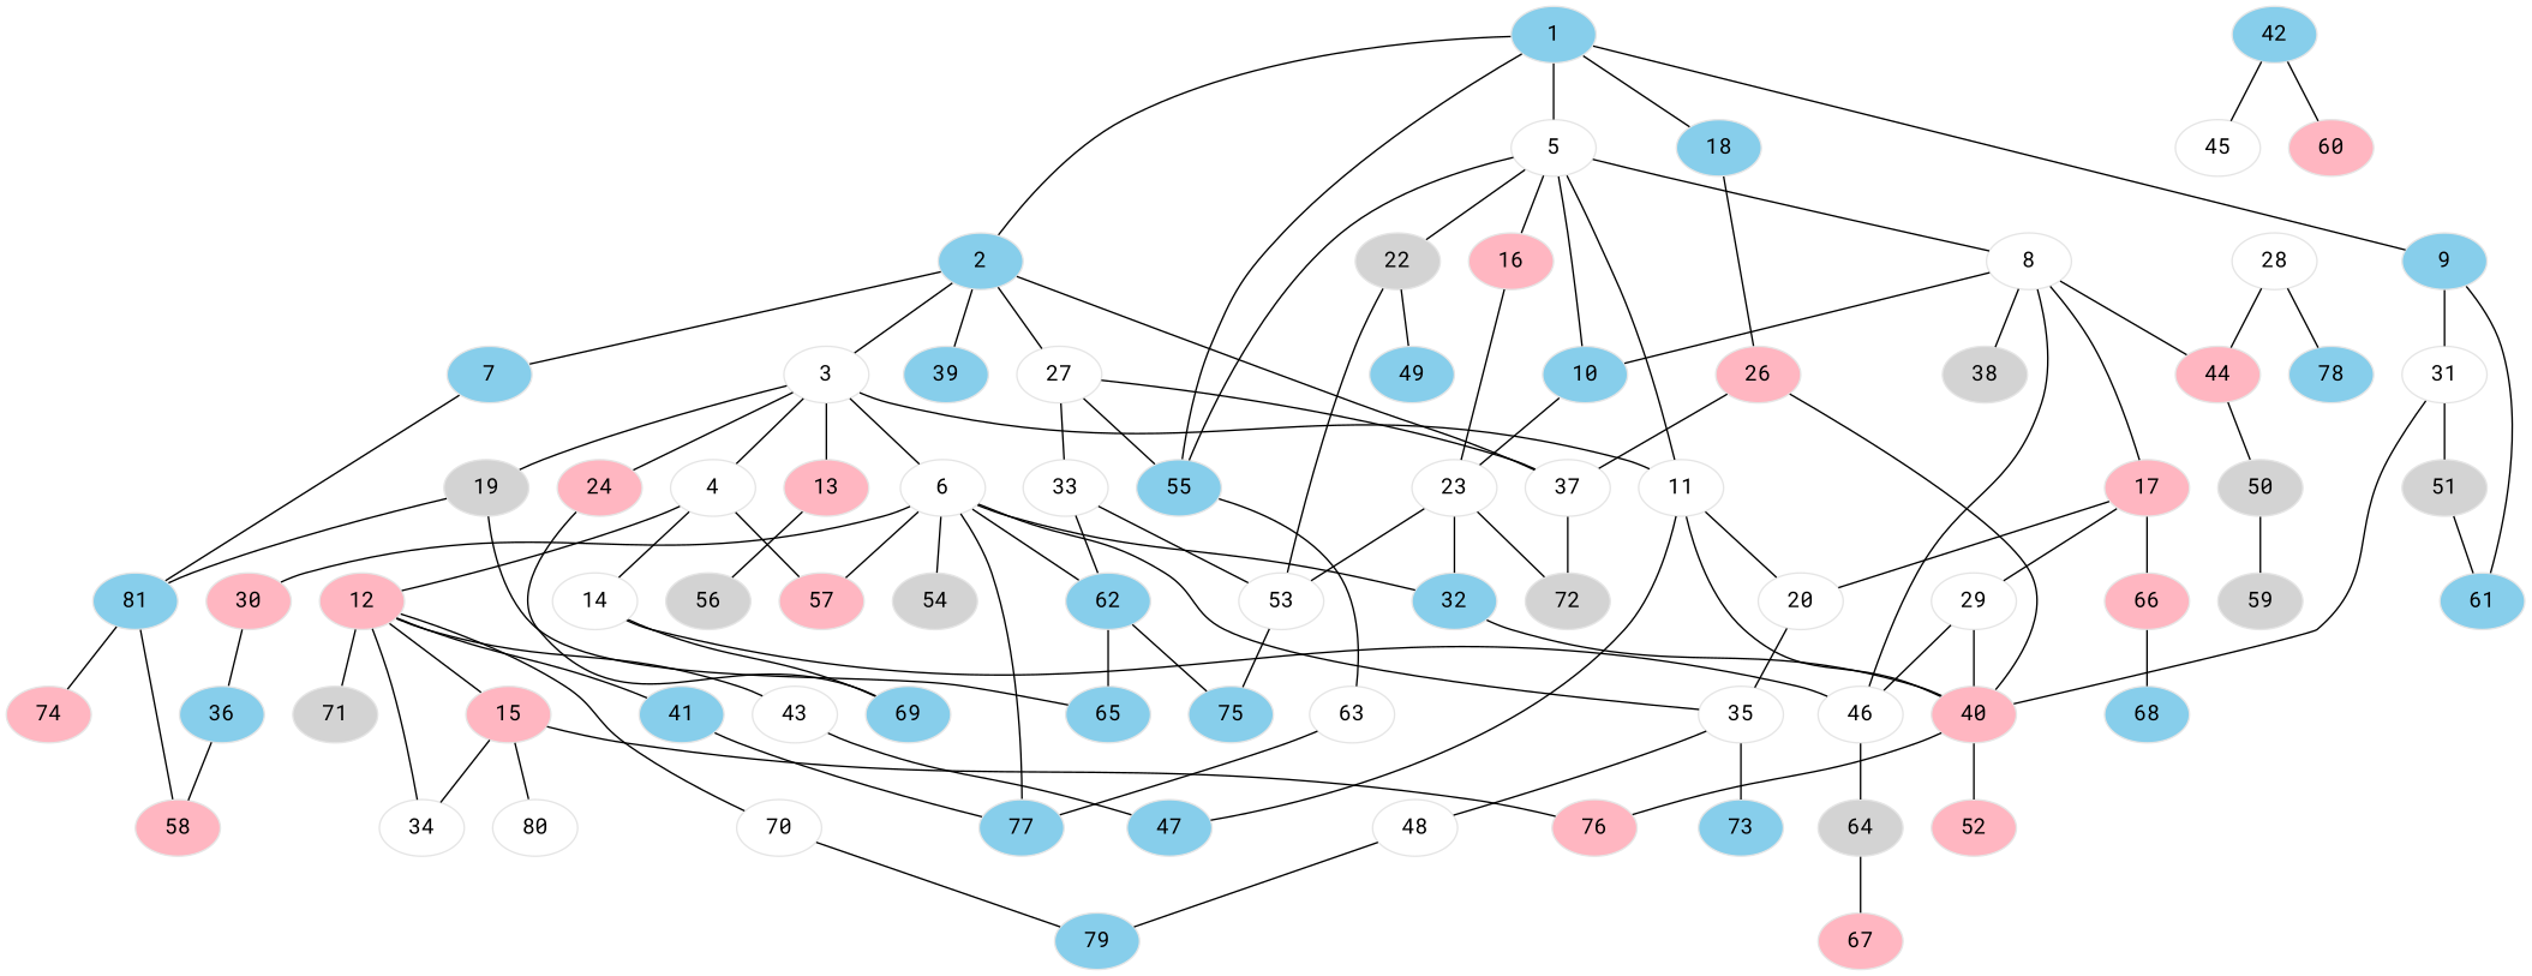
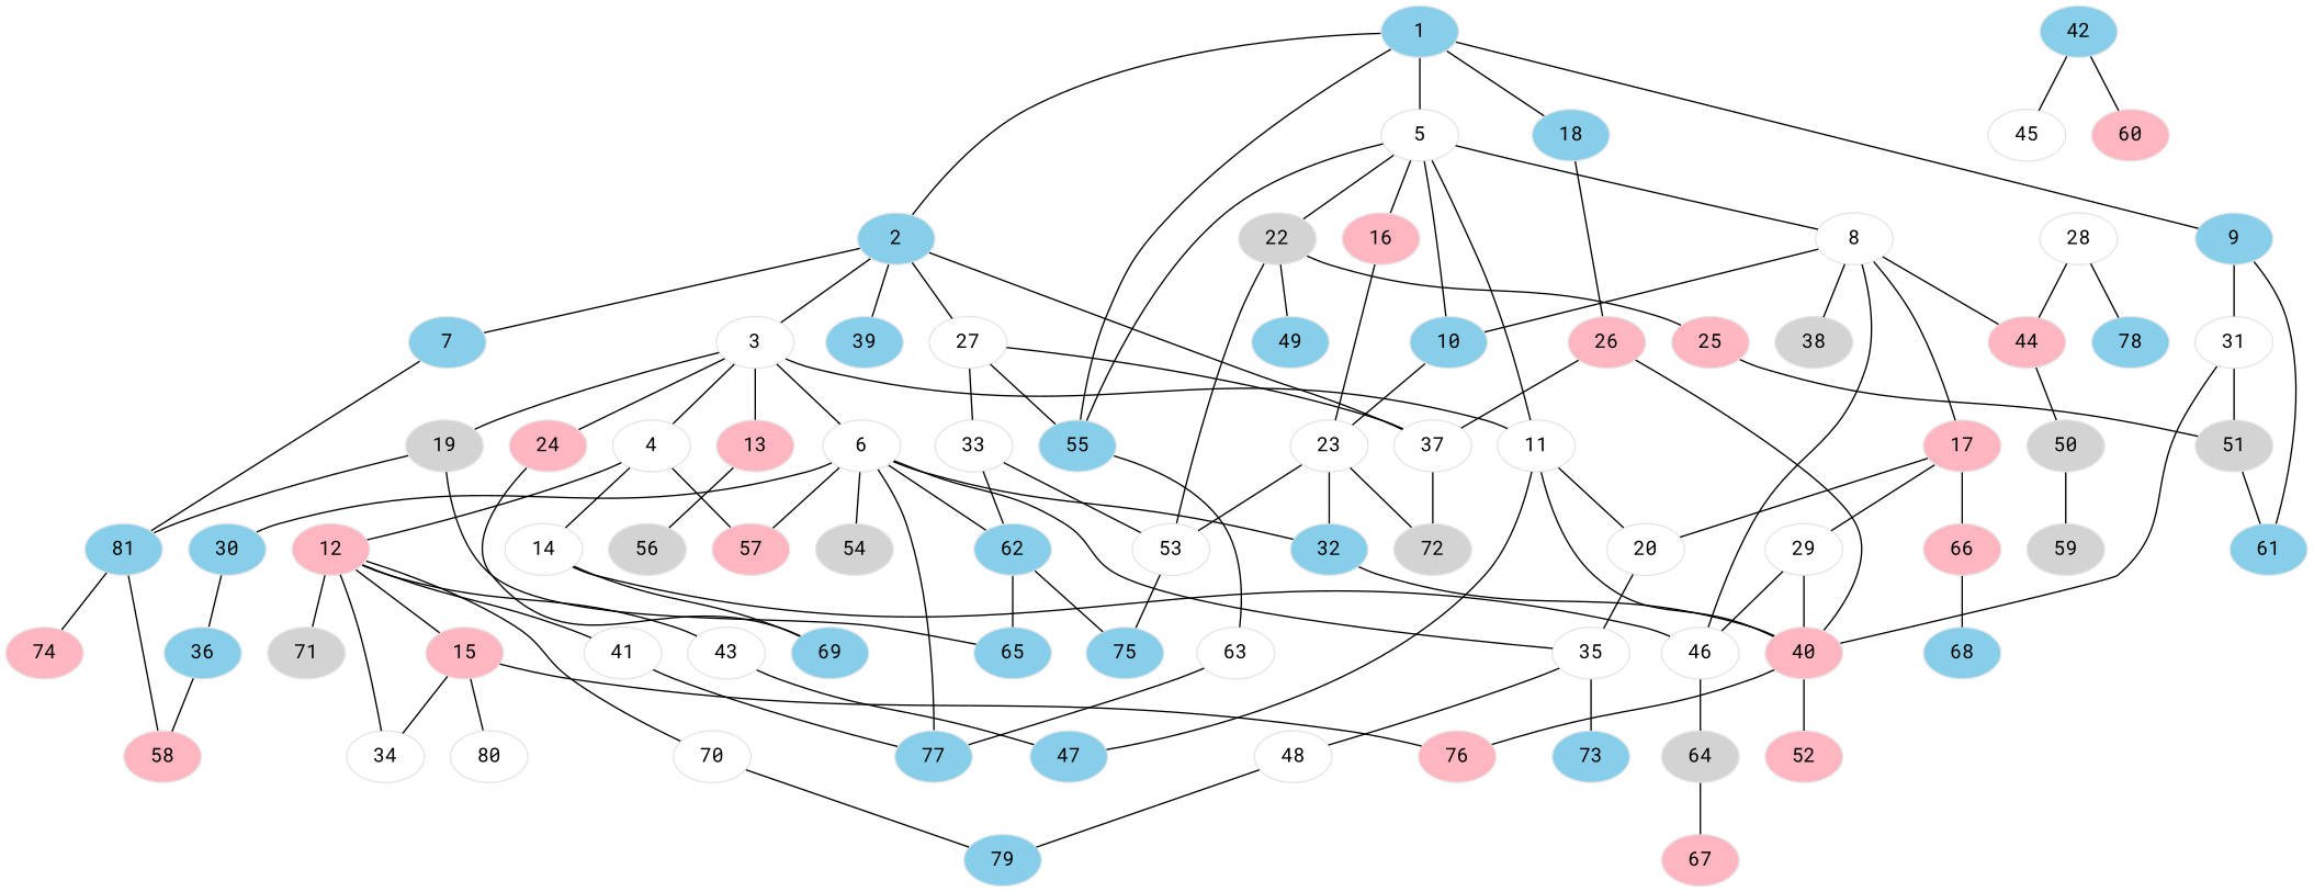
  graph {
    fontname="Roboto Mono"
    node [color=gray90 fillcolor=skyblue fontname="Roboto Mono" style=filled]
    edge [fontname="Roboto Mono"]
    1
    2
    5 [fillcolor=white]
    9
    18
    55
    3 [fillcolor=white]
    7
    27 [fillcolor=white]
    37 [fillcolor=white]
    39
    11 [fillcolor=white]
    8 [fillcolor=white]
    10
    16 [fillcolor=lightpink]
    22 [fillcolor=lightgrey]
    31 [fillcolor=white]
    61
    26 [fillcolor=lightpink]
    28 [fillcolor=white]
    44 [fillcolor=lightpink]
    78
    63 [fillcolor=white]
    4 [fillcolor=white]
    6 [fillcolor=white]
    13 [fillcolor=lightpink]
    19 [fillcolor=lightgrey]
    24 [fillcolor=lightpink]
    n29 [label=81]
    33 [fillcolor=white]
    72 [fillcolor=lightgrey]
    12 [fillcolor=lightpink]
    14 [fillcolor=white]
    57 [fillcolor=lightpink]
-   30 [fillcolor=lightpink]
+   30
    32
    35 [fillcolor=white]
    54 [fillcolor=lightgrey]
    62
    77
    20 [fillcolor=white]
    40 [fillcolor=lightpink]
    47
    56 [fillcolor=lightgrey]
    65
    69
    15 [fillcolor=lightpink]
    34 [fillcolor=white]
-   41
+   41 [fillcolor=white]
    43 [fillcolor=white]
    70 [fillcolor=white]
    71 [fillcolor=lightgrey]
    46 [fillcolor=white]
    17 [fillcolor=lightpink]
    38 [fillcolor=lightgrey]
    23 [fillcolor=white]
+   25 [fillcolor=lightpink]
    49
    53 [fillcolor=white]
    36
    48 [fillcolor=white]
    73
    75
    58 [fillcolor=lightpink]
    74 [fillcolor=lightpink]
    29 [fillcolor=white]
    66 [fillcolor=lightpink]
    50 [fillcolor=lightgrey]
    64 [fillcolor=lightgrey]
    51 [fillcolor=lightgrey]
    76 [fillcolor=lightpink]
    52 [fillcolor=lightpink]
    80 [fillcolor=white]
    79
    45 [fillcolor=white]
    42
    60 [fillcolor=lightpink]
    68
    59 [fillcolor=lightgrey]
    67 [fillcolor=lightpink]
    1 -- 2
    1 -- 5
    1 -- 9
    1 -- 18
    1 -- 55
    2 -- 3
    2 -- 7
    2 -- 27
    2 -- 37
    2 -- 39
    5 -- 55
    5 -- 11
    5 -- 8
    5 -- 10
    5 -- 16
    5 -- 22
    9 -- 31
    9 -- 61
    18 -- 26
    55 -- 63
    3 -- 11
    3 -- 4
    3 -- 6
    3 -- 13
    3 -- 19
    3 -- 24
    7 -- n29
    27 -- 55
    27 -- 37
    27 -- 33
    37 -- 72
    11 -- 20
    11 -- 40
    11 -- 47
    8 -- 10
    8 -- 44
    8 -- 46
    8 -- 17
    8 -- 38
    10 -- 23
    16 -- 23
+   22 -- 25
    22 -- 49
    22 -- 53
    31 -- 40
    31 -- 51
    26 -- 37
    26 -- 40
    28 -- 44
    28 -- 78
    44 -- 50
    63 -- 77
    4 -- 12
    4 -- 14
    4 -- 57
    6 -- 57
    6 -- 30
    6 -- 32
    6 -- 35
    6 -- 54
    6 -- 62
    6 -- 77
    13 -- 56
    19 -- n29
    19 -- 65
    24 -- 69
    n29 -- 58
    n29 -- 74
    33 -- 62
    33 -- 53
    12 -- 15
    12 -- 34
    12 -- 41
    12 -- 43
    12 -- 70
    12 -- 71
    14 -- 69
    14 -- 46
    30 -- 36
    32 -- 40
    35 -- 48
    35 -- 73
    62 -- 65
    62 -- 75
    20 -- 35
    40 -- 76
    40 -- 52
    15 -- 34
    15 -- 76
    15 -- 80
    41 -- 77
    43 -- 47
    70 -- 79
    46 -- 64
    17 -- 20
    17 -- 29
    17 -- 66
    23 -- 72
    23 -- 32
    23 -- 53
+   25 -- 51
    53 -- 75
    36 -- 58
    48 -- 79
    29 -- 40
    29 -- 46
    66 -- 68
    50 -- 59
    64 -- 67
    51 -- 61
    42 -- 45
    42 -- 60
  }
